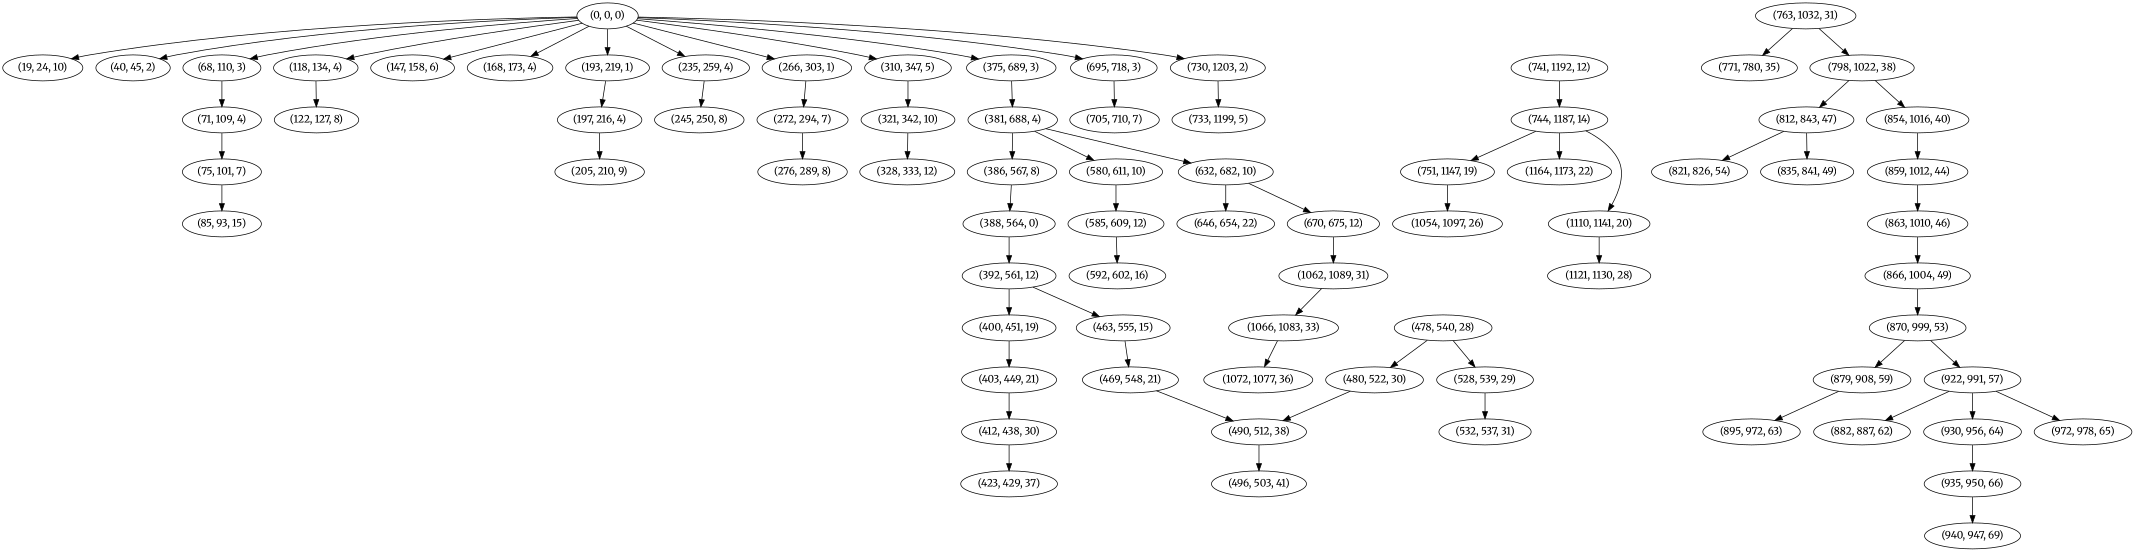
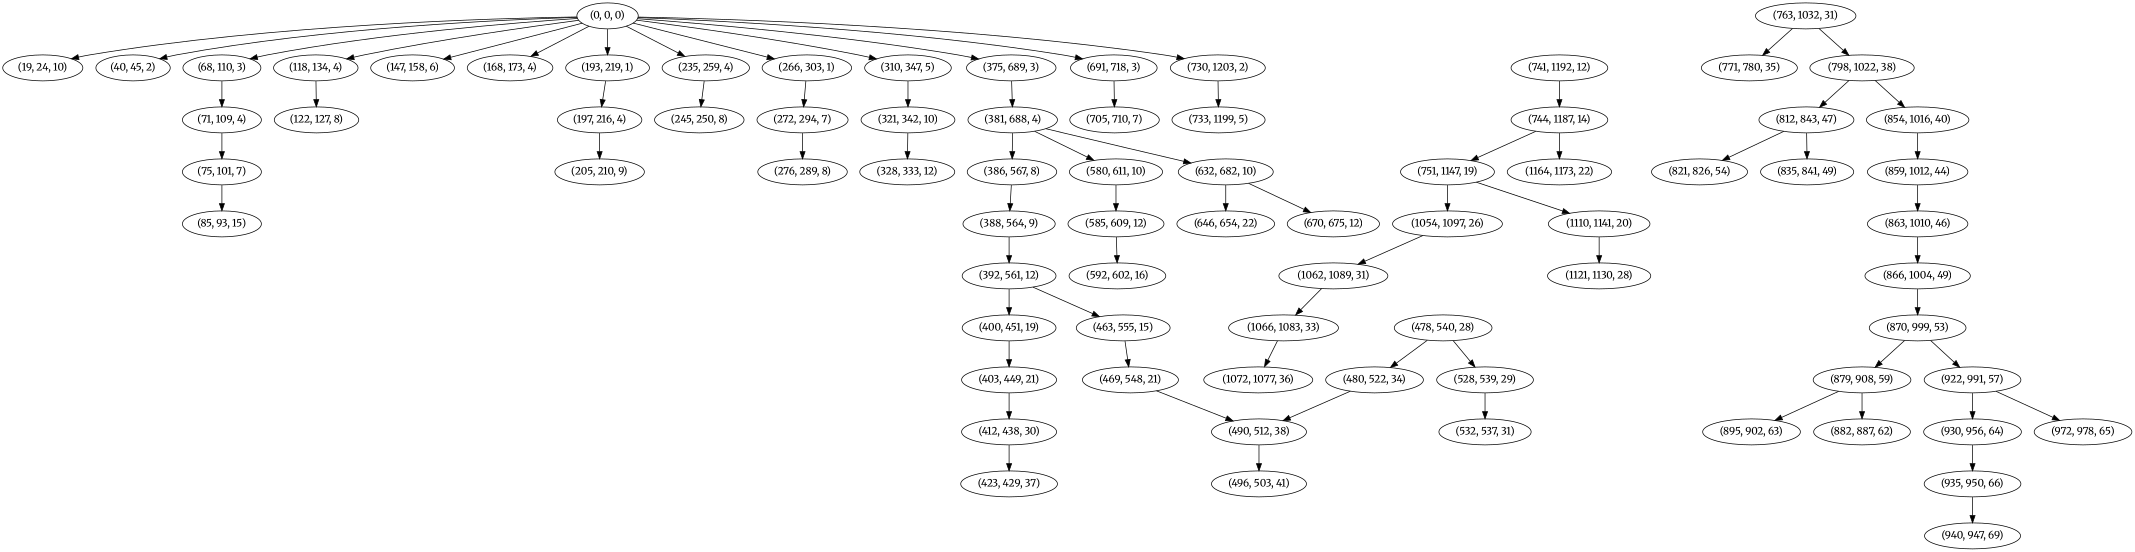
  digraph {
    fontname=Merriweather
    node [fontname=Merriweather]
    edge [fontname=Merriweather]
    "(0, 0, 0)"
    "(19, 24, 10)"
    "(40, 45, 2)"
    "(68, 110, 3)"
    "(118, 134, 4)"
    "(147, 158, 6)"
    "(168, 173, 4)"
    "(193, 219, 1)"
    "(235, 259, 4)"
    "(266, 303, 1)"
    "(310, 347, 5)"
    "(375, 689, 3)"
-   "(695, 718, 3)"
+   "(695, 718, 3)" [label="(691, 718, 3)"]
    "(730, 1203, 2)"
    "(71, 109, 4)"
    "(122, 127, 8)"
    "(197, 216, 4)"
    "(245, 250, 8)"
    "(272, 294, 7)"
    "(321, 342, 10)"
    "(381, 688, 4)"
    "(705, 710, 7)"
    "(733, 1199, 5)"
    "(75, 101, 7)"
    "(85, 93, 15)"
    "(205, 210, 9)"
    "(276, 289, 8)"
    "(328, 333, 12)"
    "(386, 567, 8)"
    "(580, 611, 10)"
    "(632, 682, 10)"
-   "(388, 564, 9)" [label="(388, 564, 0)"]
+   "(388, 564, 9)"
    "(585, 609, 12)"
    "(646, 654, 22)"
    "(670, 675, 12)"
    "(392, 561, 12)"
    "(400, 451, 19)"
    "(463, 555, 15)"
    "(403, 449, 21)"
    "(469, 548, 21)"
    "(412, 438, 30)"
    "(423, 429, 37)"
    "(490, 512, 38)"
    "(478, 540, 28)"
-   "(480, 522, 30)"
+   "(480, 522, 30)" [label="(480, 522, 34)"]
    "(528, 539, 29)"
    "(532, 537, 31)"
    "(496, 503, 41)"
    "(592, 602, 16)"
    "(741, 1192, 12)"
    "(744, 1187, 14)"
    "(751, 1147, 19)"
    "(1164, 1173, 22)"
    "(1054, 1097, 26)"
    "(1110, 1141, 20)"
    "(1062, 1089, 31)"
    "(1121, 1130, 28)"
    "(763, 1032, 31)"
    "(771, 780, 35)"
    "(798, 1022, 38)"
    "(812, 843, 47)"
    "(854, 1016, 40)"
    "(821, 826, 54)"
    "(835, 841, 49)"
    "(859, 1012, 44)"
    "(863, 1010, 46)"
    "(866, 1004, 49)"
    "(870, 999, 53)"
    "(879, 908, 59)"
    "(922, 991, 57)"
    "(882, 887, 62)"
-   "(895, 902, 63)" [label="(895, 972, 63)"]
+   "(895, 902, 63)"
    "(930, 956, 64)"
    "(972, 978, 65)"
    "(935, 950, 66)"
    "(940, 947, 69)"
    "(1066, 1083, 33)"
    "(1072, 1077, 36)"
    "(0, 0, 0)" -> "(19, 24, 10)"
    "(0, 0, 0)" -> "(40, 45, 2)"
    "(0, 0, 0)" -> "(68, 110, 3)"
    "(0, 0, 0)" -> "(118, 134, 4)"
    "(0, 0, 0)" -> "(147, 158, 6)"
    "(0, 0, 0)" -> "(168, 173, 4)"
    "(0, 0, 0)" -> "(193, 219, 1)"
    "(0, 0, 0)" -> "(235, 259, 4)"
    "(0, 0, 0)" -> "(266, 303, 1)"
    "(0, 0, 0)" -> "(310, 347, 5)"
    "(0, 0, 0)" -> "(375, 689, 3)"
    "(0, 0, 0)" -> "(695, 718, 3)"
    "(0, 0, 0)" -> "(730, 1203, 2)"
    "(68, 110, 3)" -> "(71, 109, 4)"
    "(118, 134, 4)" -> "(122, 127, 8)"
    "(193, 219, 1)" -> "(197, 216, 4)"
    "(235, 259, 4)" -> "(245, 250, 8)"
    "(266, 303, 1)" -> "(272, 294, 7)"
    "(310, 347, 5)" -> "(321, 342, 10)"
    "(375, 689, 3)" -> "(381, 688, 4)"
    "(695, 718, 3)" -> "(705, 710, 7)"
    "(730, 1203, 2)" -> "(733, 1199, 5)"
    "(71, 109, 4)" -> "(75, 101, 7)"
    "(197, 216, 4)" -> "(205, 210, 9)"
    "(272, 294, 7)" -> "(276, 289, 8)"
    "(321, 342, 10)" -> "(328, 333, 12)"
    "(381, 688, 4)" -> "(386, 567, 8)"
    "(381, 688, 4)" -> "(580, 611, 10)"
    "(381, 688, 4)" -> "(632, 682, 10)"
    "(75, 101, 7)" -> "(85, 93, 15)"
    "(386, 567, 8)" -> "(388, 564, 9)"
    "(580, 611, 10)" -> "(585, 609, 12)"
    "(632, 682, 10)" -> "(646, 654, 22)"
    "(632, 682, 10)" -> "(670, 675, 12)"
    "(388, 564, 9)" -> "(392, 561, 12)"
    "(585, 609, 12)" -> "(592, 602, 16)"
    "(392, 561, 12)" -> "(400, 451, 19)"
    "(392, 561, 12)" -> "(463, 555, 15)"
    "(400, 451, 19)" -> "(403, 449, 21)"
    "(463, 555, 15)" -> "(469, 548, 21)"
    "(403, 449, 21)" -> "(412, 438, 30)"
    "(469, 548, 21)" -> "(490, 512, 38)"
    "(412, 438, 30)" -> "(423, 429, 37)"
    "(490, 512, 38)" -> "(496, 503, 41)"
    "(478, 540, 28)" -> "(480, 522, 30)"
    "(478, 540, 28)" -> "(528, 539, 29)"
    "(480, 522, 30)" -> "(490, 512, 38)"
    "(528, 539, 29)" -> "(532, 537, 31)"
    "(741, 1192, 12)" -> "(744, 1187, 14)"
    "(744, 1187, 14)" -> "(751, 1147, 19)"
    "(744, 1187, 14)" -> "(1164, 1173, 22)"
    "(751, 1147, 19)" -> "(1054, 1097, 26)"
-   "(744, 1187, 14)" -> "(1110, 1141, 20)"
-   "(670, 675, 12)" -> "(1062, 1089, 31)"
+   "(751, 1147, 19)" -> "(1110, 1141, 20)"
+   "(1054, 1097, 26)" -> "(1062, 1089, 31)"
    "(1110, 1141, 20)" -> "(1121, 1130, 28)"
    "(1062, 1089, 31)" -> "(1066, 1083, 33)"
    "(763, 1032, 31)" -> "(771, 780, 35)"
    "(763, 1032, 31)" -> "(798, 1022, 38)"
    "(798, 1022, 38)" -> "(812, 843, 47)"
    "(798, 1022, 38)" -> "(854, 1016, 40)"
    "(812, 843, 47)" -> "(821, 826, 54)"
    "(812, 843, 47)" -> "(835, 841, 49)"
    "(854, 1016, 40)" -> "(859, 1012, 44)"
    "(859, 1012, 44)" -> "(863, 1010, 46)"
    "(863, 1010, 46)" -> "(866, 1004, 49)"
    "(866, 1004, 49)" -> "(870, 999, 53)"
    "(870, 999, 53)" -> "(879, 908, 59)"
    "(870, 999, 53)" -> "(922, 991, 57)"
-   "(922, 991, 57)" -> "(882, 887, 62)"
+   "(879, 908, 59)" -> "(882, 887, 62)"
    "(879, 908, 59)" -> "(895, 902, 63)"
    "(922, 991, 57)" -> "(930, 956, 64)"
    "(922, 991, 57)" -> "(972, 978, 65)"
    "(930, 956, 64)" -> "(935, 950, 66)"
    "(935, 950, 66)" -> "(940, 947, 69)"
    "(1066, 1083, 33)" -> "(1072, 1077, 36)"
  }
